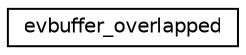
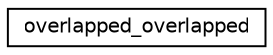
  digraph {
    rankdir=LR
-   n1 [color=black fillcolor=white fontname=Helvetica fontsize=10 height=0.2 label=evbuffer_overlapped shape=record style=filled width=0.4]
+   n1 [color=black fillcolor=white fontname=Helvetica fontsize=10 height=0.2 label=overlapped_overlapped shape=record style=filled width=0.4]
  }
